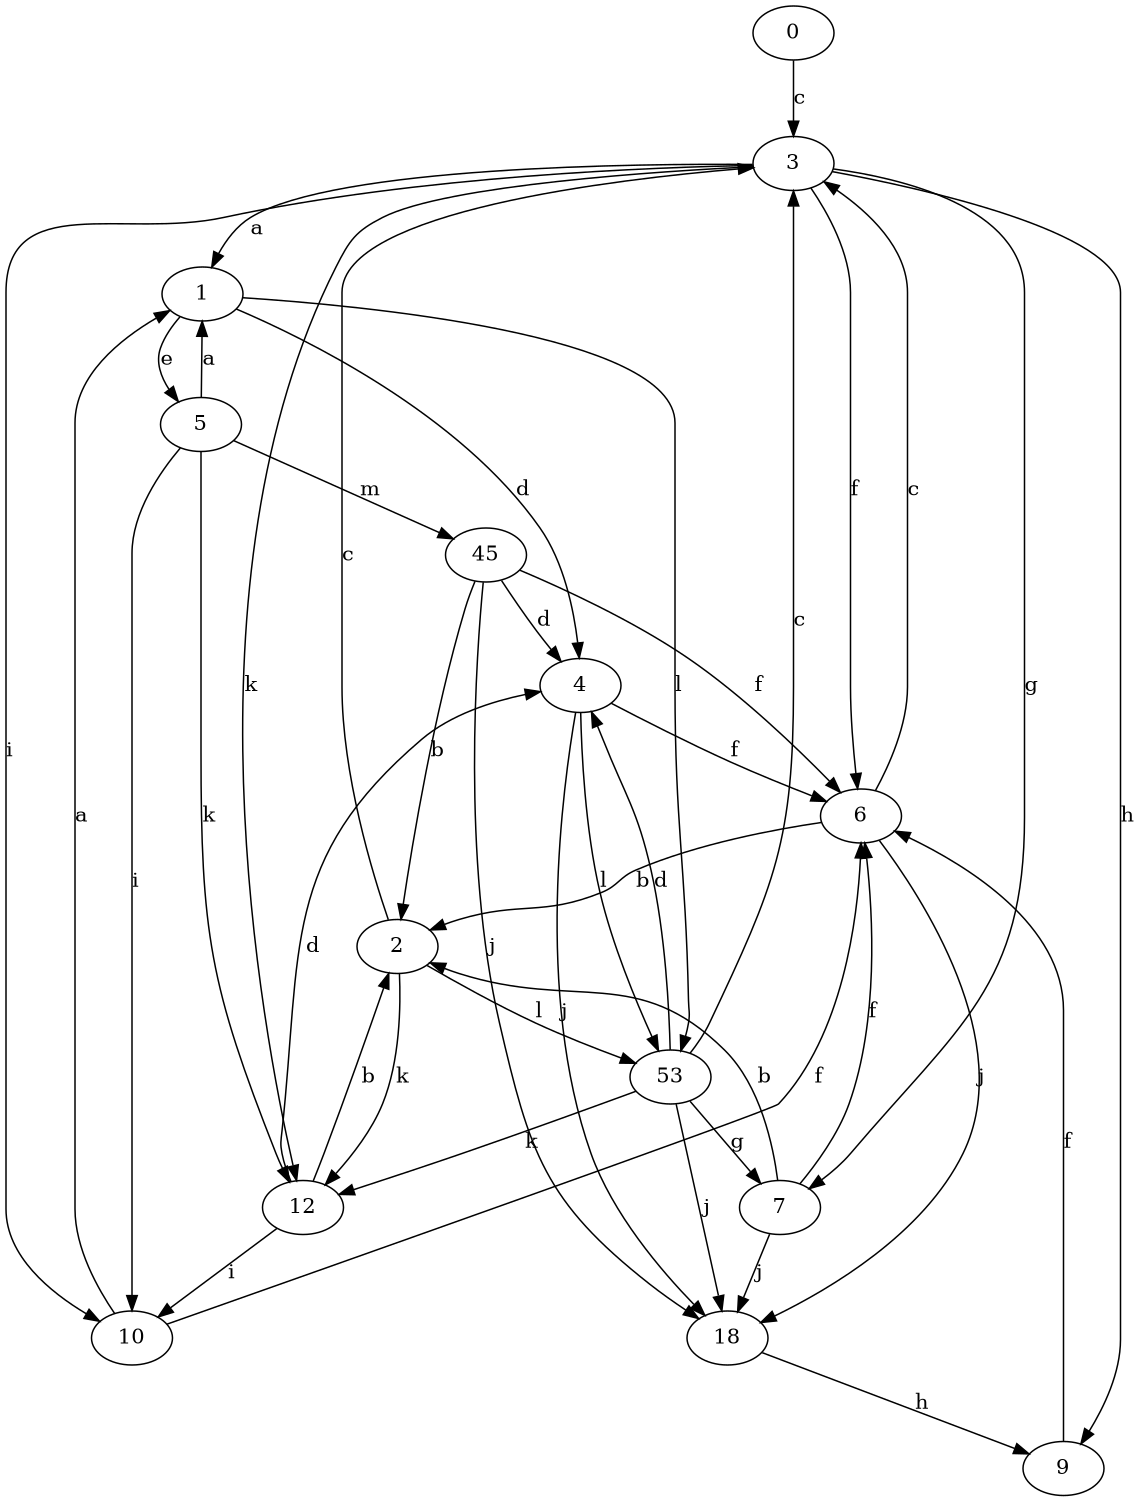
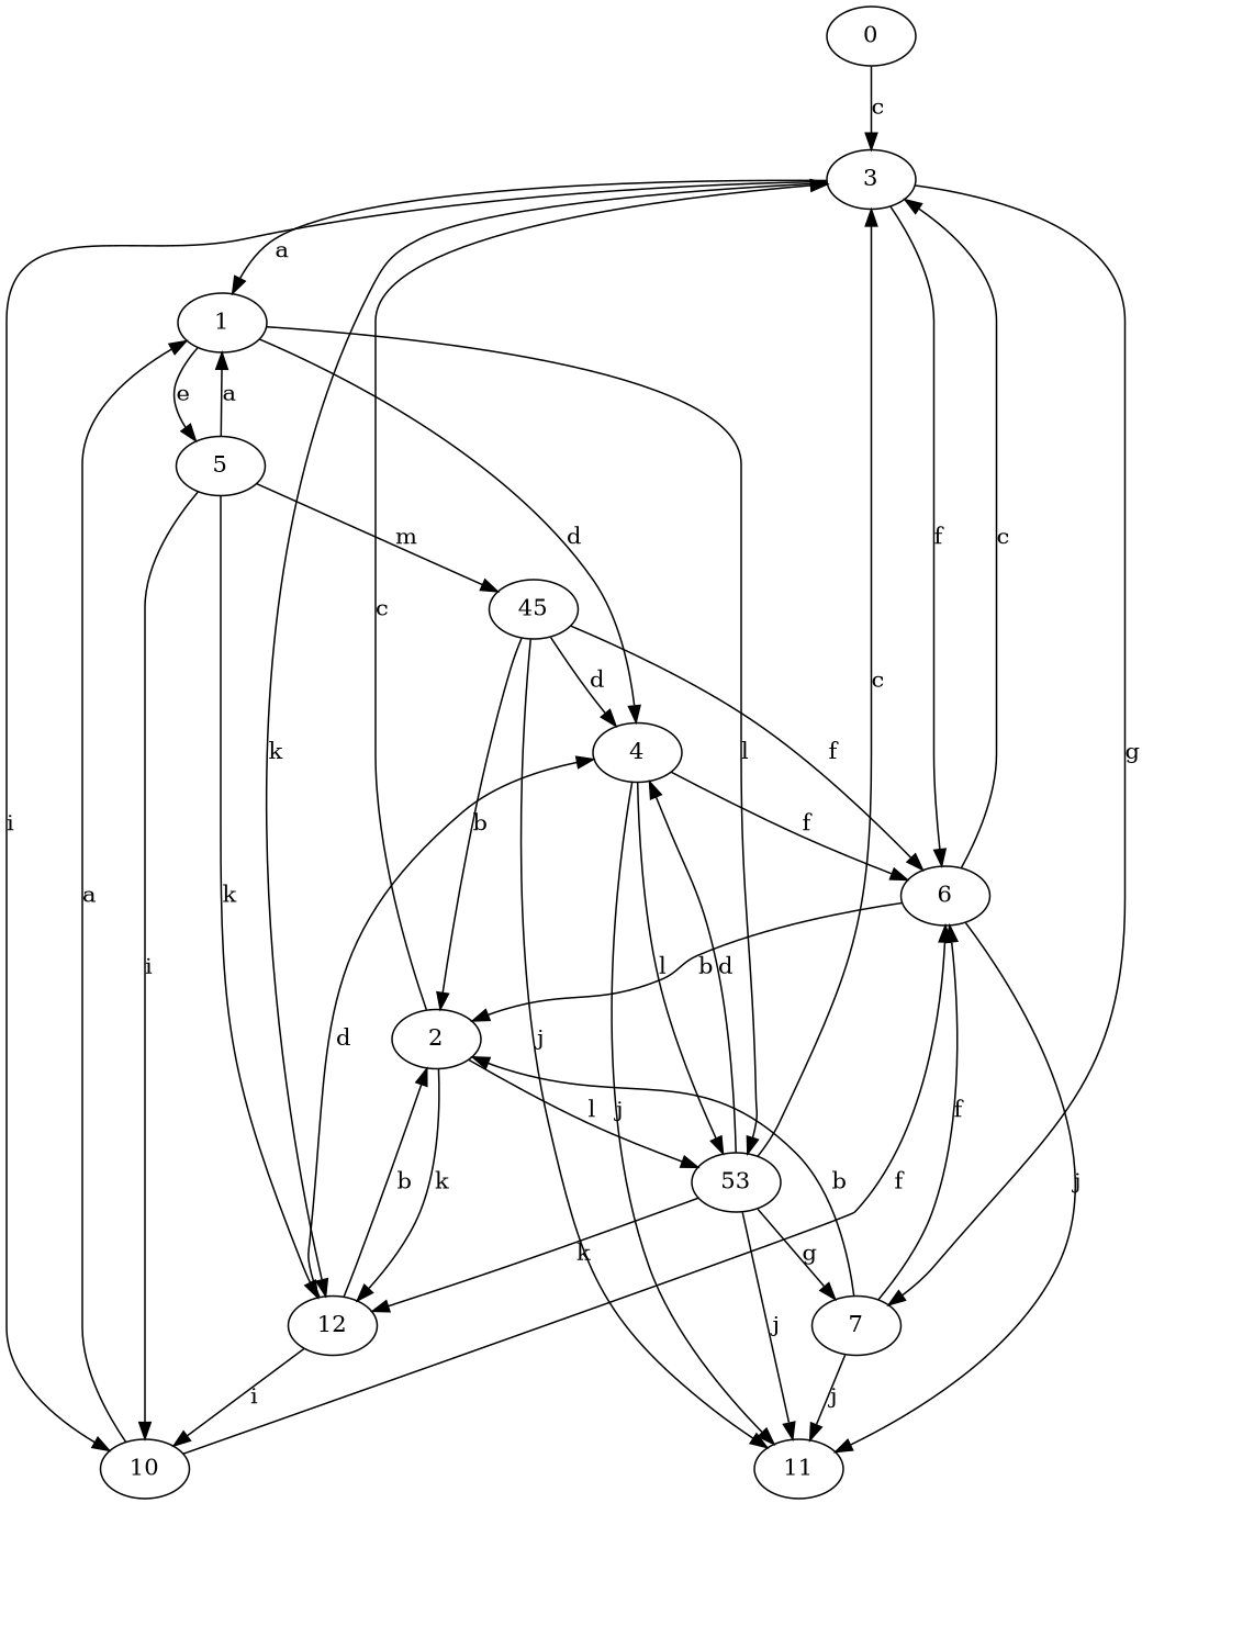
  strict digraph {
    0
    3
    1
    12
    6
    7
-   9
    10
    4
    5
    n11 [label=53]
-   11 [label=18]
+   11
    n13 [label=45]
    2
    0 -> 3 [label=c]
    3 -> 1 [label=a]
    3 -> 12 [label=k]
    3 -> 6 [label=f]
    3 -> 7 [label=g]
-   3 -> 9 [label=h]
    3 -> 10 [label=i]
    1 -> 4 [label=d]
    1 -> 5 [label=e]
    1 -> n11 [label=l]
    12 -> 10 [label=i]
    12 -> 4 [label=d]
    12 -> 2 [label=b]
    6 -> 3 [label=c]
    6 -> 11 [label=j]
    6 -> 2 [label=b]
    7 -> 6 [label=f]
    7 -> 11 [label=j]
    7 -> 2 [label=b]
-   9 -> 6 [label=f]
    10 -> 1 [label=a]
    10 -> 6 [label=f]
    4 -> 6 [label=f]
    4 -> n11 [label=l]
    4 -> 11 [label=j]
    5 -> 1 [label=a]
    5 -> 12 [label=k]
    5 -> 10 [label=i]
    5 -> n13 [label=m]
    n11 -> 3 [label=c]
    n11 -> 12 [label=k]
    n11 -> 7 [label=g]
    n11 -> 4 [label=d]
    n11 -> 11 [label=j]
-   11 -> 9 [label=h]
    n13 -> 6 [label=f]
    n13 -> 4 [label=d]
    n13 -> 11 [label=j]
    n13 -> 2 [label=b]
    2 -> 3 [label=c]
    2 -> 12 [label=k]
    2 -> n11 [label=l]
  }
